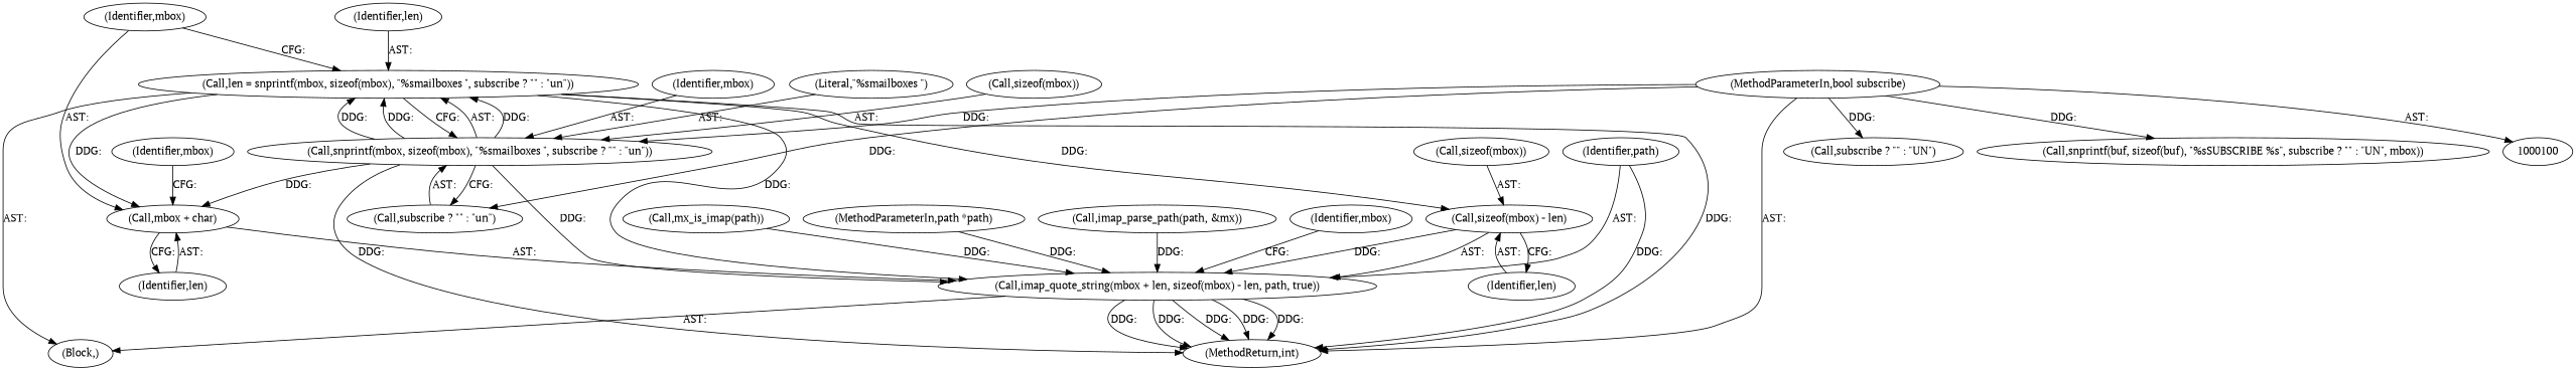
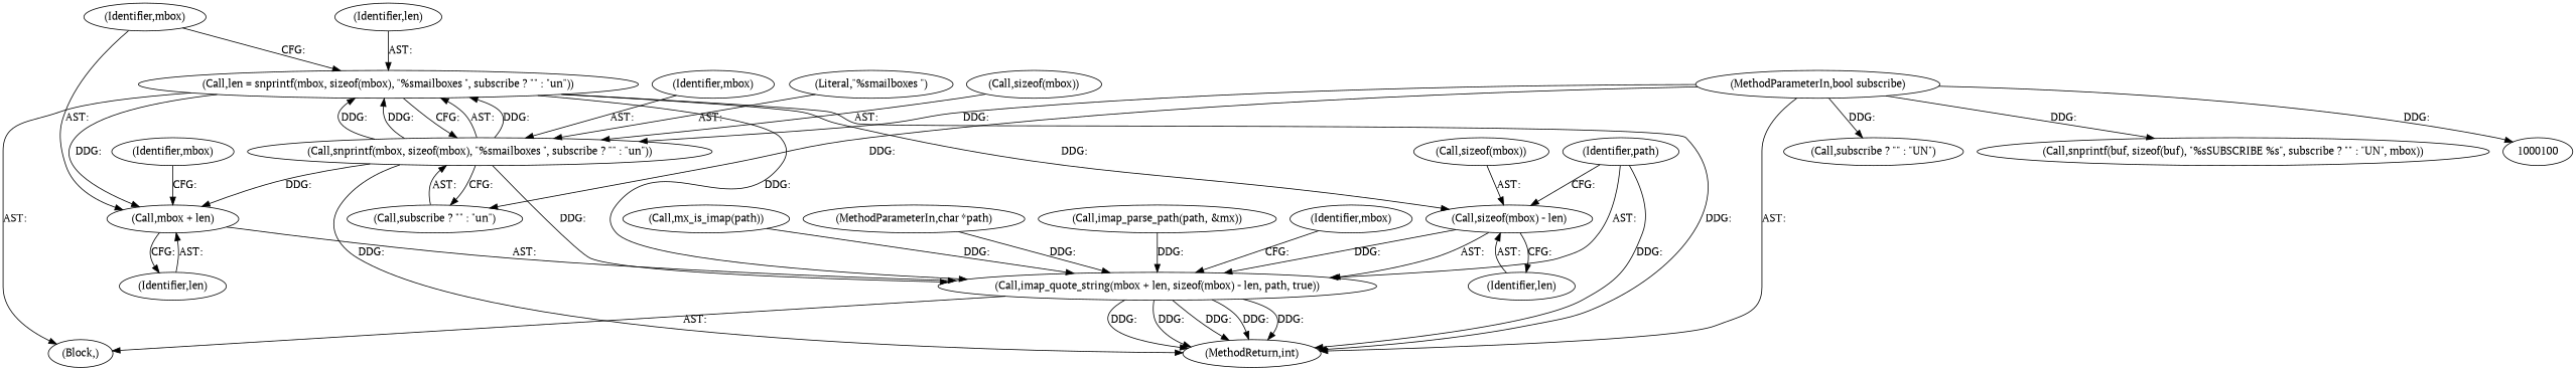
  digraph {
    fontname="PT Serif"
    node [fontname="PT Serif"]
    edge [fontname="PT Serif"]
    n1 [label="(Call,len = snprintf(mbox, sizeof(mbox), \"%smailboxes \", subscribe ? \"\" : \"un\"))"]
    n2 [label="(Call,snprintf(mbox, sizeof(mbox), \"%smailboxes \", subscribe ? \"\" : \"un\"))"]
    n3 [label="(Call,imap_quote_string(mbox + len, sizeof(mbox) - len, path, true))"]
-   n4 [label="(Call,mbox + char)"]
+   n4 [label="(Call,mbox + len)"]
    n5 [label="(Call,sizeof(mbox) - len)"]
    n6 [label="(MethodReturn,int)"]
    n7 [label="(Block,)"]
    n8 [label="(Call,subscribe ? \"\" : \"un\")"]
    n9 [label="(Identifier,len)"]
    n10 [label="(Identifier,len)"]
    n11 [label="(MethodParameterIn,bool subscribe)"]
    n12 [label="(Call,subscribe ? \"\" : \"UN\")"]
    n13 [label="(Call,snprintf(buf, sizeof(buf), \"%sSUBSCRIBE %s\", subscribe ? \"\" : \"UN\", mbox))"]
    1000100
    n15 [label="(Identifier,mbox)"]
    n16 [label="(Identifier,mbox)"]
    n17 [label="(Call,mx_is_imap(path))"]
    n18 [label="(Literal,\"%smailboxes \")"]
    n19 [label="(Call,sizeof(mbox))"]
    n20 [label="(Identifier,len)"]
    n21 [label="(Identifier,path)"]
    n22 [label="(Call,sizeof(mbox))"]
-   n23 [label="(MethodParameterIn,path *path)"]
+   n23 [label="(MethodParameterIn,char *path)"]
    n24 [label="(Call,imap_parse_path(path, &mx))"]
    n25 [label="(Identifier,mbox)"]
    n26 [label="(Identifier,mbox)"]
    n1 -> n2 [label="CFG: "]
    n1 -> n3 [label="DDG: "]
    n1 -> n4 [label="DDG: "]
    n1 -> n5 [label="DDG: "]
    n1 -> n6 [label="DDG: "]
    n1 -> n7 [label="AST: "]
    n2 -> n1 [label="AST: "]
    n2 -> n1 [label="DDG: "]
    n2 -> n1 [label="DDG: "]
    n2 -> n1 [label="DDG: "]
    n2 -> n3 [label="DDG: "]
    n2 -> n4 [label="DDG: "]
    n2 -> n6 [label="DDG: "]
    n2 -> n8 [label="CFG: "]
    n3 -> n6 [label="DDG: "]
    n3 -> n6 [label="DDG: "]
    n3 -> n6 [label="DDG: "]
    n3 -> n6 [label="DDG: "]
    n3 -> n6 [label="DDG: "]
    n3 -> n7 [label="AST: "]
    n4 -> n3 [label="AST: "]
    n4 -> n9 [label="CFG: "]
    n5 -> n3 [label="AST: "]
    n5 -> n3 [label="DDG: "]
    n5 -> n10 [label="CFG: "]
    n8 -> n2 [label="AST: "]
    n9 -> n4 [label="AST: "]
    n10 -> n5 [label="AST: "]
    n11 -> n2 [label="DDG: "]
    n11 -> n6 [label="AST: "]
    n11 -> n8 [label="DDG: "]
    n11 -> n12 [label="DDG: "]
    n11 -> n13 [label="DDG: "]
-   n11 -> 1000100 [label="AST: "]
+   n11 -> 1000100 [label="DDG: "]
    n15 -> n4 [label="CFG: "]
    n16 -> n2 [label="AST: "]
    n17 -> n3 [label="DDG: "]
    n18 -> n2 [label="AST: "]
    n19 -> n5 [label="AST: "]
    n20 -> n1 [label="AST: "]
    n21 -> n3 [label="AST: "]
+   n21 -> n5 [label="CFG: "]
    n21 -> n6 [label="DDG: "]
    n22 -> n2 [label="AST: "]
    n23 -> n3 [label="DDG: "]
    n24 -> n3 [label="DDG: "]
    n25 -> n1 [label="CFG: "]
    n25 -> n4 [label="AST: "]
    n26 -> n3 [label="CFG: "]
  }
